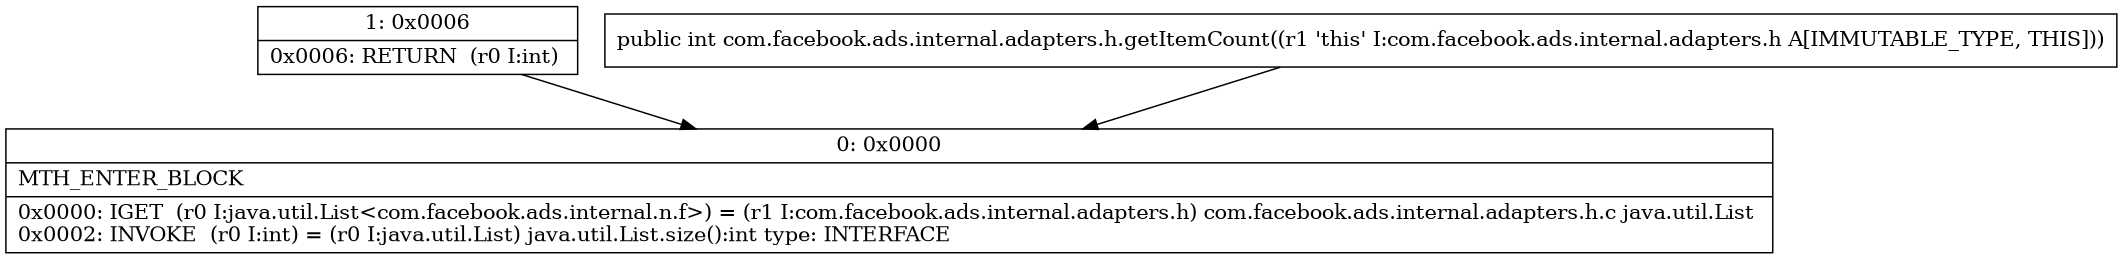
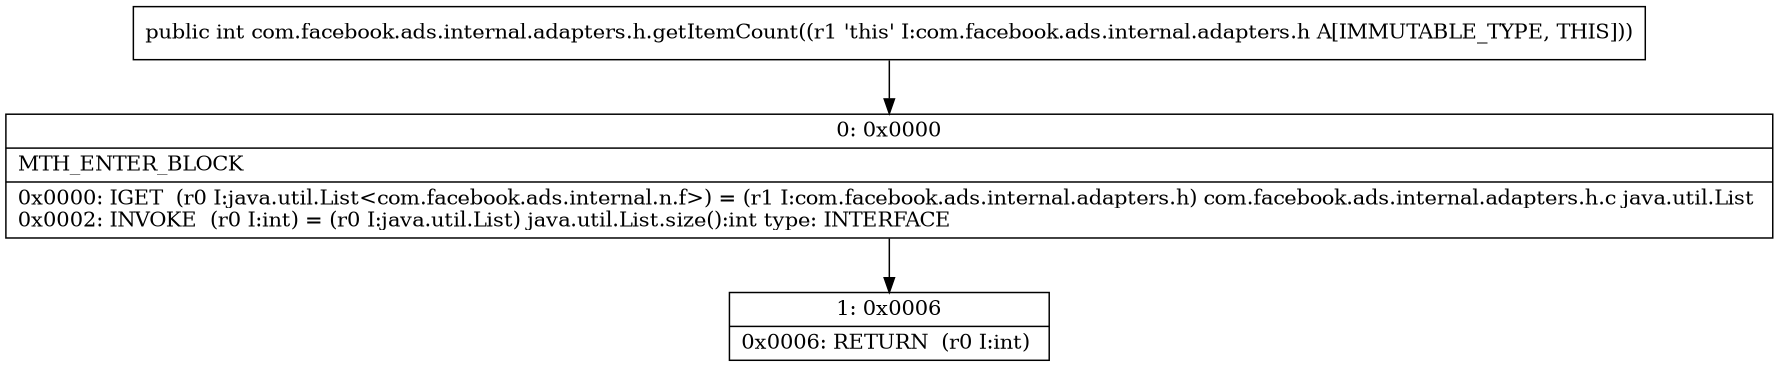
  digraph {
    node [shape=record]
    n1 [label="{0\:\ 0x0000|MTH_ENTER_BLOCK\l|0x0000: IGET  (r0 I:java.util.List\<com.facebook.ads.internal.n.f\>) = (r1 I:com.facebook.ads.internal.adapters.h) com.facebook.ads.internal.adapters.h.c java.util.List \l0x0002: INVOKE  (r0 I:int) = (r0 I:java.util.List) java.util.List.size():int type: INTERFACE \l}"]
    n2 [label="{1\:\ 0x0006|0x0006: RETURN  (r0 I:int) \l}"]
    n3 [label="{public int com.facebook.ads.internal.adapters.h.getItemCount((r1 'this' I:com.facebook.ads.internal.adapters.h A[IMMUTABLE_TYPE, THIS])) }"]
-   n2 -> n1
+   n1 -> n2
    n3 -> n1
  }
